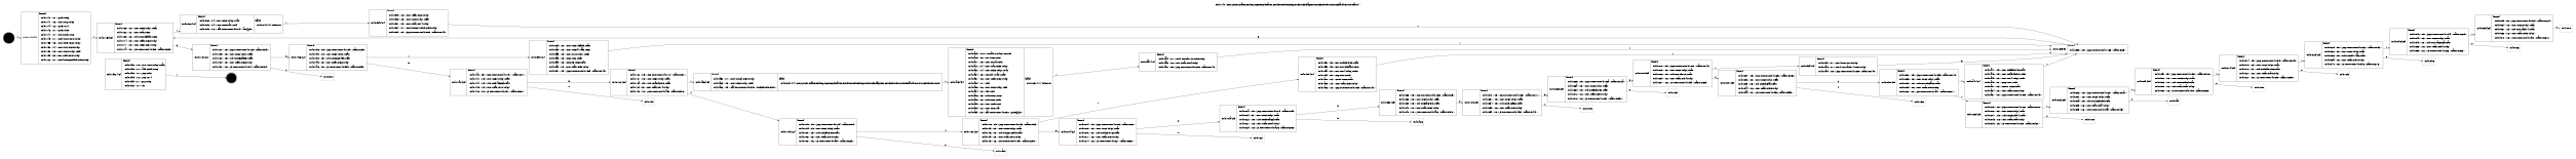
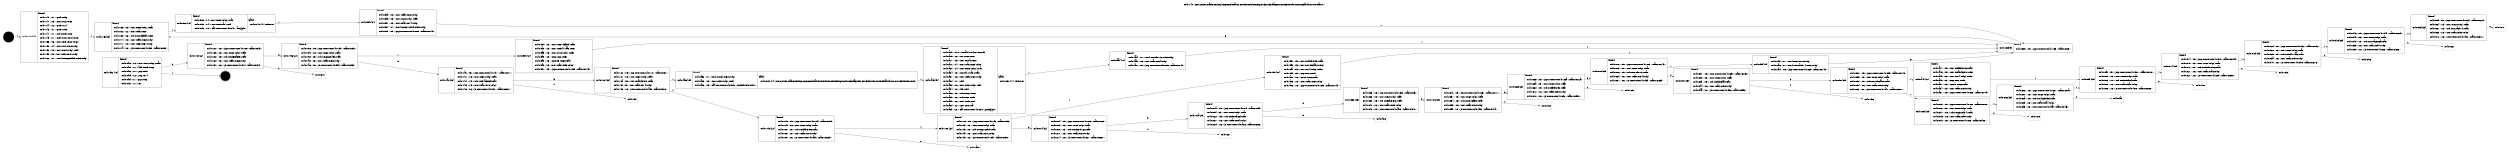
  digraph {
    label="0x401740 (/mnt/c/Users/mathe/Desktop/tcc/POCII/binaries/extr_linuxtoolstestingvsockvsock_diag_test.c_sock_shutdown_str_Final-ollvm.out::main(0))"
    labelloc=t
    rankdir=LR
    node [shape=record]
    Entry [fillcolor=black height=0.3 shape=circle style=filled width=0.3]
    n2 [label="{\n     0x401740 [41]\l\n     | [instrs]\l\n     &nbsp;&nbsp;0x401740 \<+1\>: push %rbp\l\n     &nbsp;&nbsp;0x401741 \<+3\>: mov %rsp,%rbp\l\n     &nbsp;&nbsp;0x401744 \<+2\>: push %r14\l\n     &nbsp;&nbsp;0x401746 \<+1\>: push %rbx\l\n     &nbsp;&nbsp;0x401747 \<+7\>: sub $0xd0,%rsp\l\n     &nbsp;&nbsp;0x40174e \<+7\>: movl $0x0,-0x1c(%rbp)\l\n     &nbsp;&nbsp;0x401755 \<+3\>: mov %edi,-0x20(%rbp)\l\n     &nbsp;&nbsp;0x401758 \<+4\>: mov %rsi,-0x28(%rbp)\l\n     &nbsp;&nbsp;0x40175c \<+3\>: mov -0x20(%rbp),%edi\l\n     &nbsp;&nbsp;0x40175f \<+3\>: mov %edi,-0x18(%rbp)\l\n     &nbsp;&nbsp;0x401762 \<+7\>: movl $0x8c22549d,-0x5c(%rbp)\l\n  }"]
    n3 [label="{\n     0x401769 [23]\l\n     | [instrs]\l\n     &nbsp;&nbsp;0x401769 \<+3\>: mov -0x5c(%rbp),%eax\l\n     &nbsp;&nbsp;0x40176c \<+2\>: mov %eax,%ecx\l\n     &nbsp;&nbsp;0x40176e \<+6\>: sub $0x81d3fbbb,%ecx\l\n     &nbsp;&nbsp;0x401774 \<+3\>: mov %eax,-0x60(%rbp)\l\n     &nbsp;&nbsp;0x401777 \<+3\>: mov %ecx,-0x64(%rbp)\l\n     &nbsp;&nbsp;0x40177a \<+6\>: je 00000000004019ce \<main+0x28e\>\l\n  }"]
    n4 [label="{\n     0x4019ce [13]\l\n     | [instrs]\l\n     &nbsp;&nbsp;0x4019ce \<+4\>: mov -0x28(%rbp),%rax\l\n     &nbsp;&nbsp;0x4019d2 \<+4\>: mov 0x8(%rax),%rdi\l\n     &nbsp;&nbsp;0x4019d6 \<+5\>: call 0000000000401040 \<atoi@plt\>\l\n     | [calls]\l\n     &nbsp;&nbsp;0x401040 \{1\} (unknown)\l\n  }"]
    n5 [label="{\n     0x401780 [22]\l\n     | [instrs]\l\n     &nbsp;&nbsp;0x401780 \<+5\>: jmp 0000000000401785 \<main+0x45\>\l\n     &nbsp;&nbsp;0x401785 \<+3\>: mov -0x60(%rbp),%eax\l\n     &nbsp;&nbsp;0x401788 \<+5\>: sub $0x85c8aec9,%eax\l\n     &nbsp;&nbsp;0x40178d \<+3\>: mov %eax,-0x68(%rbp)\l\n     &nbsp;&nbsp;0x401790 \<+6\>: je 0000000000401e7d \<main+0x73d\>\l\n  }"]
    n6 [label="{\n     0x4019db [21]\l\n     | [instrs]\l\n     &nbsp;&nbsp;0x4019db \<+3\>: mov %eax,-0x2c(%rbp)\l\n     &nbsp;&nbsp;0x4019de \<+3\>: mov -0x2c(%rbp),%eax\l\n     &nbsp;&nbsp;0x4019e1 \<+3\>: mov %eax,-0x14(%rbp)\l\n     &nbsp;&nbsp;0x4019e4 \<+7\>: movl $0xc6772ebd,-0x5c(%rbp)\l\n     &nbsp;&nbsp;0x4019eb \<+5\>: jmp 0000000000401e89 \<main+0x749\>\l\n  }"]
    n7 [label="{\n     0x401e7d\l\n  }" style=dashed]
    n8 [label="{\n     0x401796 [22]\l\n     | [instrs]\l\n     &nbsp;&nbsp;0x401796 \<+5\>: jmp 000000000040179b \<main+0x5b\>\l\n     &nbsp;&nbsp;0x40179b \<+3\>: mov -0x60(%rbp),%eax\l\n     &nbsp;&nbsp;0x40179e \<+5\>: sub $0x8c22549d,%eax\l\n     &nbsp;&nbsp;0x4017a3 \<+3\>: mov %eax,-0x6c(%rbp)\l\n     &nbsp;&nbsp;0x4017a6 \<+6\>: je 000000000040199b \<main+0x25b\>\l\n  }"]
    n9 [label="{\n     0x401e89 [5]\l\n     | [instrs]\l\n     &nbsp;&nbsp;0x401e89 \<+5\>: jmp 0000000000401769 \<main+0x29\>\l\n  }"]
    n10 [label="{\n     0x40199b [27]\l\n     | [instrs]\l\n     &nbsp;&nbsp;0x40199b \<+5\>: mov $0x81d3fbbb,%eax\l\n     &nbsp;&nbsp;0x4019a0 \<+5\>: mov $0x5d411aac,%ecx\l\n     &nbsp;&nbsp;0x4019a5 \<+3\>: mov -0x18(%rbp),%edx\l\n     &nbsp;&nbsp;0x4019a8 \<+3\>: cmp $0x2,%edx\l\n     &nbsp;&nbsp;0x4019ab \<+3\>: cmovne %ecx,%eax\l\n     &nbsp;&nbsp;0x4019ae \<+3\>: mov %eax,-0x5c(%rbp)\l\n     &nbsp;&nbsp;0x4019b1 \<+5\>: jmp 0000000000401e89 \<main+0x749\>\l\n  }"]
    n11 [label="{\n     0x4017ac [22]\l\n     | [instrs]\l\n     &nbsp;&nbsp;0x4017ac \<+5\>: jmp 00000000004017b1 \<main+0x71\>\l\n     &nbsp;&nbsp;0x4017b1 \<+3\>: mov -0x60(%rbp),%eax\l\n     &nbsp;&nbsp;0x4017b4 \<+5\>: sub $0x97ac526f,%eax\l\n     &nbsp;&nbsp;0x4017b9 \<+3\>: mov %eax,-0x70(%rbp)\l\n     &nbsp;&nbsp;0x4017bc \<+6\>: je 0000000000401dc1 \<main+0x681\>\l\n  }"]
    Exit [fillcolor=black height=0.3 peripheries=2 shape=circle style=filled width=0.3]
    n13 [label="{\n     0x401dc1\l\n  }" style=dashed]
    n14 [label="{\n     0x4017c2 [22]\l\n     | [instrs]\l\n     &nbsp;&nbsp;0x4017c2 \<+5\>: jmp 00000000004017c7 \<main+0x87\>\l\n     &nbsp;&nbsp;0x4017c7 \<+3\>: mov -0x60(%rbp),%eax\l\n     &nbsp;&nbsp;0x4017ca \<+5\>: sub $0xa8d32e7e,%eax\l\n     &nbsp;&nbsp;0x4017cf \<+3\>: mov %eax,-0x74(%rbp)\l\n     &nbsp;&nbsp;0x4017d2 \<+6\>: je 0000000000401a5c \<main+0x31c\>\l\n  }"]
    n15 [label="{\n     0x401978\l\n  }" style=dashed]
    n16 [label="{\n     0x401a5c [15]\l\n     | [instrs]\l\n     &nbsp;&nbsp;0x401a5c \<+7\>: movl $0x64,-0x30(%rbp)\l\n     &nbsp;&nbsp;0x401a63 \<+3\>: mov -0x30(%rbp),%edi\l\n     &nbsp;&nbsp;0x401a66 \<+5\>: call 00000000004013d0 \<sock_shutdown_str\>\l\n     | [calls]\l\n     &nbsp;&nbsp;0x4013d0 \{1\} (/mnt/c/Users/mathe/Desktop/tcc/POCII/binaries/extr_linuxtoolstestingvsockvsock_diag_test.c_sock_shutdown_str_Final-ollvm.out::sock_shutdown_str)\l\n  }"]
    n17 [label="{\n     0x4017d8 [22]\l\n     | [instrs]\l\n     &nbsp;&nbsp;0x4017d8 \<+5\>: jmp 00000000004017dd \<main+0x9d\>\l\n     &nbsp;&nbsp;0x4017dd \<+3\>: mov -0x60(%rbp),%eax\l\n     &nbsp;&nbsp;0x4017e0 \<+5\>: sub $0xbbf1375e,%eax\l\n     &nbsp;&nbsp;0x4017e5 \<+3\>: mov %eax,-0x78(%rbp)\l\n     &nbsp;&nbsp;0x4017e8 \<+6\>: je 0000000000401a0b \<main+0x2cb\>\l\n  }"]
    n18 [label="{\n     0x401db2 [15]\l\n     | [instrs]\l\n     &nbsp;&nbsp;0x401db2 \<+3\>: mov -0x1c(%rbp),%eax\l\n     &nbsp;&nbsp;0x401db5 \<+7\>: add $0xd0,%rsp\l\n     &nbsp;&nbsp;0x401dbc \<+1\>: pop %rbx\l\n     &nbsp;&nbsp;0x401dbd \<+2\>: pop %r14\l\n     &nbsp;&nbsp;0x401dbf \<+1\>: pop %rbp\l\n     &nbsp;&nbsp;0x401dc0 \<+1\>: ret\l\n  }"]
    n19 [label="{\n     0x401a6b [57]\l\n     | [instrs]\l\n     &nbsp;&nbsp;0x401a6b \<+10\>: movabs $0x40211e,%rdi\l\n     &nbsp;&nbsp;0x401a75 \<+2\>: xor %ecx,%ecx\l\n     &nbsp;&nbsp;0x401a77 \<+5\>: mov $0x1a,%edx\l\n     &nbsp;&nbsp;0x401a7c \<+4\>: mov %rax,-0x38(%rbp)\l\n     &nbsp;&nbsp;0x401a80 \<+4\>: mov -0x38(%rbp),%rax\l\n     &nbsp;&nbsp;0x401a84 \<+3\>: movsbl (%rax),%eax\l\n     &nbsp;&nbsp;0x401a87 \<+6\>: mov %edx,-0xc0(%rbp)\l\n     &nbsp;&nbsp;0x401a8d \<+1\>: cltd\l\n     &nbsp;&nbsp;0x401a8e \<+6\>: mov -0xc0(%rbp),%esi\l\n     &nbsp;&nbsp;0x401a94 \<+2\>: idiv %esi\l\n     &nbsp;&nbsp;0x401a96 \<+3\>: sub $0x61,%ecx\l\n     &nbsp;&nbsp;0x401a99 \<+2\>: sub %ecx,%edx\l\n     &nbsp;&nbsp;0x401a9b \<+2\>: mov %edx,%esi\l\n     &nbsp;&nbsp;0x401a9d \<+2\>: mov $0x0,%al\l\n     &nbsp;&nbsp;0x401a9f \<+5\>: call 0000000000401030 \<printf@plt\>\l\n     | [calls]\l\n     &nbsp;&nbsp;0x401030 \{1\} (unknown)\l\n  }"]
    n20 [label="{\n     0x401a0b\l\n  }" style=dashed]
    n21 [label="{\n     0x4017ee [22]\l\n     | [instrs]\l\n     &nbsp;&nbsp;0x4017ee \<+5\>: jmp 00000000004017f3 \<main+0xb3\>\l\n     &nbsp;&nbsp;0x4017f3 \<+3\>: mov -0x60(%rbp),%eax\l\n     &nbsp;&nbsp;0x4017f6 \<+5\>: sub $0xc6772ebd,%eax\l\n     &nbsp;&nbsp;0x4017fb \<+3\>: mov %eax,-0x7c(%rbp)\l\n     &nbsp;&nbsp;0x4017fe \<+6\>: je 00000000004019f0 \<main+0x2b0\>\l\n  }"]
    n22 [label="{\n     0x40195f [25]\l\n     | [instrs]\l\n     &nbsp;&nbsp;0x40195f \<+5\>: jmp 0000000000401964 \<main+0x224\>\l\n     &nbsp;&nbsp;0x401964 \<+3\>: mov -0x60(%rbp),%eax\l\n     &nbsp;&nbsp;0x401967 \<+5\>: sub $0x72acf174,%eax\l\n     &nbsp;&nbsp;0x40196c \<+6\>: mov %eax,-0xb8(%rbp)\l\n     &nbsp;&nbsp;0x401972 \<+6\>: je 0000000000401db2 \<main+0x672\>\l\n  }"]
    n23 [label="{\n     0x401aa4 [18]\l\n     | [instrs]\l\n     &nbsp;&nbsp;0x401aa4 \<+7\>: movl $0x7ef8773,-0x5c(%rbp)\l\n     &nbsp;&nbsp;0x401aab \<+6\>: mov %eax,-0xc4(%rbp)\l\n     &nbsp;&nbsp;0x401ab1 \<+5\>: jmp 0000000000401e89 \<main+0x749\>\l\n  }"]
    n24 [label="{\n     0x4019f0 [27]\l\n     | [instrs]\l\n     &nbsp;&nbsp;0x4019f0 \<+5\>: mov $0xbbf1375e,%eax\l\n     &nbsp;&nbsp;0x4019f5 \<+5\>: mov $0x18dcdab2,%ecx\l\n     &nbsp;&nbsp;0x4019fa \<+3\>: mov -0x14(%rbp),%edx\l\n     &nbsp;&nbsp;0x4019fd \<+3\>: cmp $0x1,%edx\l\n     &nbsp;&nbsp;0x401a00 \<+3\>: cmovl %ecx,%eax\l\n     &nbsp;&nbsp;0x401a03 \<+3\>: mov %eax,-0x5c(%rbp)\l\n     &nbsp;&nbsp;0x401a06 \<+5\>: jmp 0000000000401e89 \<main+0x749\>\l\n  }"]
    n25 [label="{\n     0x401804 [22]\l\n     | [instrs]\l\n     &nbsp;&nbsp;0x401804 \<+5\>: jmp 0000000000401809 \<main+0xc9\>\l\n     &nbsp;&nbsp;0x401809 \<+3\>: mov -0x60(%rbp),%eax\l\n     &nbsp;&nbsp;0x40180c \<+5\>: sub $0xdc37d16c,%eax\l\n     &nbsp;&nbsp;0x401811 \<+3\>: mov %eax,-0x80(%rbp)\l\n     &nbsp;&nbsp;0x401814 \<+6\>: je 0000000000401e27 \<main+0x6e7\>\l\n  }"]
    n26 [label="{\n     0x401cc6\l\n  }" style=dashed]
    n27 [label="{\n     0x401e27\l\n  }" style=dashed]
    n28 [label="{\n     0x40181a [25]\l\n     | [instrs]\l\n     &nbsp;&nbsp;0x40181a \<+5\>: jmp 000000000040181f \<main+0xdf\>\l\n     &nbsp;&nbsp;0x40181f \<+3\>: mov -0x60(%rbp),%eax\l\n     &nbsp;&nbsp;0x401822 \<+5\>: sub $0xde0ca66f,%eax\l\n     &nbsp;&nbsp;0x401827 \<+6\>: mov %eax,-0x84(%rbp)\l\n     &nbsp;&nbsp;0x40182d \<+6\>: je 0000000000401a26 \<main+0x2e6\>\l\n  }"]
    n29 [label="{\n     0x401946 [25]\l\n     | [instrs]\l\n     &nbsp;&nbsp;0x401946 \<+5\>: jmp 000000000040194b \<main+0x20b\>\l\n     &nbsp;&nbsp;0x40194b \<+3\>: mov -0x60(%rbp),%eax\l\n     &nbsp;&nbsp;0x40194e \<+5\>: sub $0x70a2366a,%eax\l\n     &nbsp;&nbsp;0x401953 \<+6\>: mov %eax,-0xb4(%rbp)\l\n     &nbsp;&nbsp;0x401959 \<+6\>: je 0000000000401cc6 \<main+0x586\>\l\n  }"]
    n30 [label="{\n     0x401a26\l\n  }" style=dashed]
    n31 [label="{\n     0x401833 [25]\l\n     | [instrs]\l\n     &nbsp;&nbsp;0x401833 \<+5\>: jmp 0000000000401838 \<main+0xf8\>\l\n     &nbsp;&nbsp;0x401838 \<+3\>: mov -0x60(%rbp),%eax\l\n     &nbsp;&nbsp;0x40183b \<+5\>: sub $0xeca67573,%eax\l\n     &nbsp;&nbsp;0x401840 \<+6\>: mov %eax,-0x88(%rbp)\l\n     &nbsp;&nbsp;0x401846 \<+6\>: je 0000000000401ab6 \<main+0x376\>\l\n  }"]
    n32 [label="{\n     0x4019b6\l\n  }" style=dashed]
    n33 [label="{\n     0x40184c [25]\l\n     | [instrs]\l\n     &nbsp;&nbsp;0x40184c \<+5\>: jmp 0000000000401851 \<main+0x111\>\l\n     &nbsp;&nbsp;0x401851 \<+3\>: mov -0x60(%rbp),%eax\l\n     &nbsp;&nbsp;0x401854 \<+5\>: sub $0xf72cf930,%eax\l\n     &nbsp;&nbsp;0x401859 \<+6\>: mov %eax,-0x8c(%rbp)\l\n     &nbsp;&nbsp;0x40185f \<+6\>: je 0000000000401bbb \<main+0x47b\>\l\n  }"]
    n34 [label="{\n     0x40192d [25]\l\n     | [instrs]\l\n     &nbsp;&nbsp;0x40192d \<+5\>: jmp 0000000000401932 \<main+0x1f2\>\l\n     &nbsp;&nbsp;0x401932 \<+3\>: mov -0x60(%rbp),%eax\l\n     &nbsp;&nbsp;0x401935 \<+5\>: sub $0x5d411aac,%eax\l\n     &nbsp;&nbsp;0x40193a \<+6\>: mov %eax,-0xb0(%rbp)\l\n     &nbsp;&nbsp;0x401940 \<+6\>: je 00000000004019b6 \<main+0x276\>\l\n  }"]
    n35 [label="{\n     0x401bbb\l\n  }" style=dashed]
    n36 [label="{\n     0x401865 [25]\l\n     | [instrs]\l\n     &nbsp;&nbsp;0x401865 \<+5\>: jmp 000000000040186a \<main+0x12a\>\l\n     &nbsp;&nbsp;0x40186a \<+3\>: mov -0x60(%rbp),%eax\l\n     &nbsp;&nbsp;0x40186d \<+5\>: sub $0xf9ebc79c,%eax\l\n     &nbsp;&nbsp;0x401872 \<+6\>: mov %eax,-0x90(%rbp)\l\n     &nbsp;&nbsp;0x401878 \<+6\>: je 0000000000401cd2 \<main+0x592\>\l\n  }"]
    n37 [label="{\n     0x401cde\l\n  }" style=dashed]
    n38 [label="{\n     0x401cd2\l\n  }" style=dashed]
    n39 [label="{\n     0x40187e [25]\l\n     | [instrs]\l\n     &nbsp;&nbsp;0x40187e \<+5\>: jmp 0000000000401883 \<main+0x143\>\l\n     &nbsp;&nbsp;0x401883 \<+3\>: mov -0x60(%rbp),%eax\l\n     &nbsp;&nbsp;0x401886 \<+5\>: sub $0x7ef8773,%eax\l\n     &nbsp;&nbsp;0x40188b \<+6\>: mov %eax,-0x94(%rbp)\l\n     &nbsp;&nbsp;0x401891 \<+6\>: je 0000000000401d9f \<main+0x65f\>\l\n  }"]
    n40 [label="{\n     0x401914 [25]\l\n     | [instrs]\l\n     &nbsp;&nbsp;0x401914 \<+5\>: jmp 0000000000401919 \<main+0x1d9\>\l\n     &nbsp;&nbsp;0x401919 \<+3\>: mov -0x60(%rbp),%eax\l\n     &nbsp;&nbsp;0x40191c \<+5\>: sub $0x59de705c,%eax\l\n     &nbsp;&nbsp;0x401921 \<+6\>: mov %eax,-0xac(%rbp)\l\n     &nbsp;&nbsp;0x401927 \<+6\>: je 0000000000401cde \<main+0x59e\>\l\n  }"]
    n41 [label="{\n     0x401d9f [19]\l\n     | [instrs]\l\n     &nbsp;&nbsp;0x401d9f \<+7\>: movl $0x0,-0x1c(%rbp)\l\n     &nbsp;&nbsp;0x401da6 \<+7\>: movl $0x72acf174,-0x5c(%rbp)\l\n     &nbsp;&nbsp;0x401dad \<+5\>: jmp 0000000000401e89 \<main+0x749\>\l\n  }"]
    n42 [label="{\n     0x401897 [25]\l\n     | [instrs]\l\n     &nbsp;&nbsp;0x401897 \<+5\>: jmp 000000000040189c \<main+0x15c\>\l\n     &nbsp;&nbsp;0x40189c \<+3\>: mov -0x60(%rbp),%eax\l\n     &nbsp;&nbsp;0x40189f \<+5\>: sub $0xf0bc9aa,%eax\l\n     &nbsp;&nbsp;0x4018a4 \<+6\>: mov %eax,-0x98(%rbp)\l\n     &nbsp;&nbsp;0x4018aa \<+6\>: je 0000000000401d36 \<main+0x5f6\>\l\n  }"]
    n43 [label="{\n     0x401b0e\l\n  }" style=dashed]
    n44 [label="{\n     0x401d36\l\n  }" style=dashed]
    n45 [label="{\n     0x4018b0 [25]\l\n     | [instrs]\l\n     &nbsp;&nbsp;0x4018b0 \<+5\>: jmp 00000000004018b5 \<main+0x175\>\l\n     &nbsp;&nbsp;0x4018b5 \<+3\>: mov -0x60(%rbp),%eax\l\n     &nbsp;&nbsp;0x4018b8 \<+5\>: sub $0x18dcdab2,%eax\l\n     &nbsp;&nbsp;0x4018bd \<+6\>: mov %eax,-0x9c(%rbp)\l\n     &nbsp;&nbsp;0x4018c3 \<+6\>: je 0000000000401a41 \<main+0x301\>\l\n  }"]
    n46 [label="{\n     0x4018fb [25]\l\n     | [instrs]\l\n     &nbsp;&nbsp;0x4018fb \<+5\>: jmp 0000000000401900 \<main+0x1c0\>\l\n     &nbsp;&nbsp;0x401900 \<+3\>: mov -0x60(%rbp),%eax\l\n     &nbsp;&nbsp;0x401903 \<+5\>: sub $0x58e5feef,%eax\l\n     &nbsp;&nbsp;0x401908 \<+6\>: mov %eax,-0xa8(%rbp)\l\n     &nbsp;&nbsp;0x40190e \<+6\>: je 0000000000401b0e \<main+0x3ce\>\l\n  }"]
    n47 [label="{\n     0x401a41 [27]\l\n     | [instrs]\l\n     &nbsp;&nbsp;0x401a41 \<+5\>: mov $0xf9ebc79c,%eax\l\n     &nbsp;&nbsp;0x401a46 \<+5\>: mov $0xa8d32e7e,%ecx\l\n     &nbsp;&nbsp;0x401a4b \<+3\>: mov -0x14(%rbp),%edx\l\n     &nbsp;&nbsp;0x401a4e \<+3\>: cmp $0x0,%edx\l\n     &nbsp;&nbsp;0x401a51 \<+3\>: cmove %ecx,%eax\l\n     &nbsp;&nbsp;0x401a54 \<+3\>: mov %eax,-0x5c(%rbp)\l\n     &nbsp;&nbsp;0x401a57 \<+5\>: jmp 0000000000401e89 \<main+0x749\>\l\n  }"]
    n48 [label="{\n     0x4018c9 [25]\l\n     | [instrs]\l\n     &nbsp;&nbsp;0x4018c9 \<+5\>: jmp 00000000004018ce \<main+0x18e\>\l\n     &nbsp;&nbsp;0x4018ce \<+3\>: mov -0x60(%rbp),%eax\l\n     &nbsp;&nbsp;0x4018d1 \<+5\>: sub $0x23c1ea74,%eax\l\n     &nbsp;&nbsp;0x4018d6 \<+6\>: mov %eax,-0xa0(%rbp)\l\n     &nbsp;&nbsp;0x4018dc \<+6\>: je 0000000000401c0e \<main+0x4ce\>\l\n  }"]
    n49 [label="{\n     0x401baf\l\n  }" style=dashed]
    n50 [label="{\n     0x4018e2 [25]\l\n     | [instrs]\l\n     &nbsp;&nbsp;0x4018e2 \<+5\>: jmp 00000000004018e7 \<main+0x1a7\>\l\n     &nbsp;&nbsp;0x4018e7 \<+3\>: mov -0x60(%rbp),%eax\l\n     &nbsp;&nbsp;0x4018ea \<+5\>: sub $0x426bdebf,%eax\l\n     &nbsp;&nbsp;0x4018ef \<+6\>: mov %eax,-0xa4(%rbp)\l\n     &nbsp;&nbsp;0x4018f5 \<+6\>: je 0000000000401baf \<main+0x46f\>\l\n  }"]
    n51 [label="{\n     0x401c0e\l\n  }" style=dashed]
    Entry -> n2 [label=" 1"]
    n2 -> n3 [label=" 1"]
    n3 -> n4 [label=" 1"]
-   n3 -> n5 [label=" 6"]
+   n18 -> n5 [label=" 6"]
    n4 -> n6 [label=" 1"]
    n5 -> n7 [label=" 0"]
    n5 -> n8 [label=" 6"]
    n6 -> n9 [label=" 1"]
    n8 -> n10 [label=" 1"]
    n8 -> n11 [label=" 5"]
    n9 -> n3 [label=" 6"]
    n10 -> n9 [label=" 1"]
    n11 -> n13 [label=" 0"]
    n11 -> n14 [label=" 5"]
    n14 -> n16 [label=" 1"]
    n14 -> n17 [label=" 4"]
    n16 -> n19 [label=" 1"]
    n17 -> n20 [label=" 0"]
    n17 -> n21 [label=" 4"]
    n18 -> Exit [label=" 1"]
    n19 -> n23 [label=" 1"]
    n21 -> n24 [label=" 1"]
    n21 -> n25 [label=" 3"]
    n22 -> n15 [label=" 0"]
    n23 -> n9 [label=" 1"]
    n24 -> n9 [label=" 1"]
    n25 -> n27 [label=" 0"]
    n25 -> n28 [label=" 3"]
    n28 -> n30 [label=" 5"]
    n28 -> n31 [label=" 3"]
    n29 -> n22 [label=" 1"]
    n29 -> n26 [label=" 0"]
    n31 -> n33 [label=" 3"]
    n33 -> n35 [label=" 0"]
    n33 -> n36 [label=" 3"]
    n34 -> n29 [label=" 1"]
    n34 -> n32 [label=" 0"]
    n36 -> n38 [label=" 0"]
    n36 -> n39 [label=" 3"]
    n39 -> n41 [label=" 1"]
    n39 -> n42 [label=" 2"]
    n40 -> n34 [label=" 1"]
    n40 -> n37 [label=" 0"]
    n41 -> n9 [label=" 5"]
    n42 -> n44 [label=" 0"]
    n42 -> n45 [label=" 2"]
    n45 -> n47 [label=" 1"]
    n45 -> n48 [label=" 1"]
    n46 -> n40 [label=" 1"]
    n46 -> n43 [label=" 0"]
-   n47 -> n9 [label=" 1"]
+   n47 -> n46 [label=" 1"]
    n48 -> n50 [label=" 1"]
    n48 -> n51 [label=" 0"]
    n50 -> n46 [label=" 1"]
    n50 -> n49 [label=" 0"]
  }
